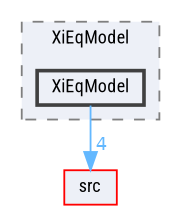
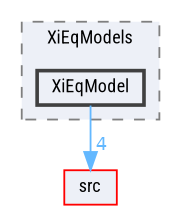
  digraph {
    compound=true
    fontname="Roboto Condensed"
    node [fillcolor="#edf0f7" fontname="Roboto Condensed" fontsize=10 shape=box]
    n1 [color=grey25 height=0.2 label=XiEqModel style="filled,bold" width=0.4]
    n2 [color=red height=0.2 label=src style=filled width=0.4]
    subgraph cluster_1 {
      bgcolor="#edf0f7"
      fontsize=10
-     label=XiEqModel
+     label=XiEqModels
      pencolor=grey50
      style="filled,dashed"
      n1
    }
    n1 -> n2 [color=steelblue1 fontcolor=steelblue1 fontname="Roboto Condensed" fontsize=10 headlabel=4 labeldistance=1.5 labelfontname=Helvetica labelfontsize=10]
  }
